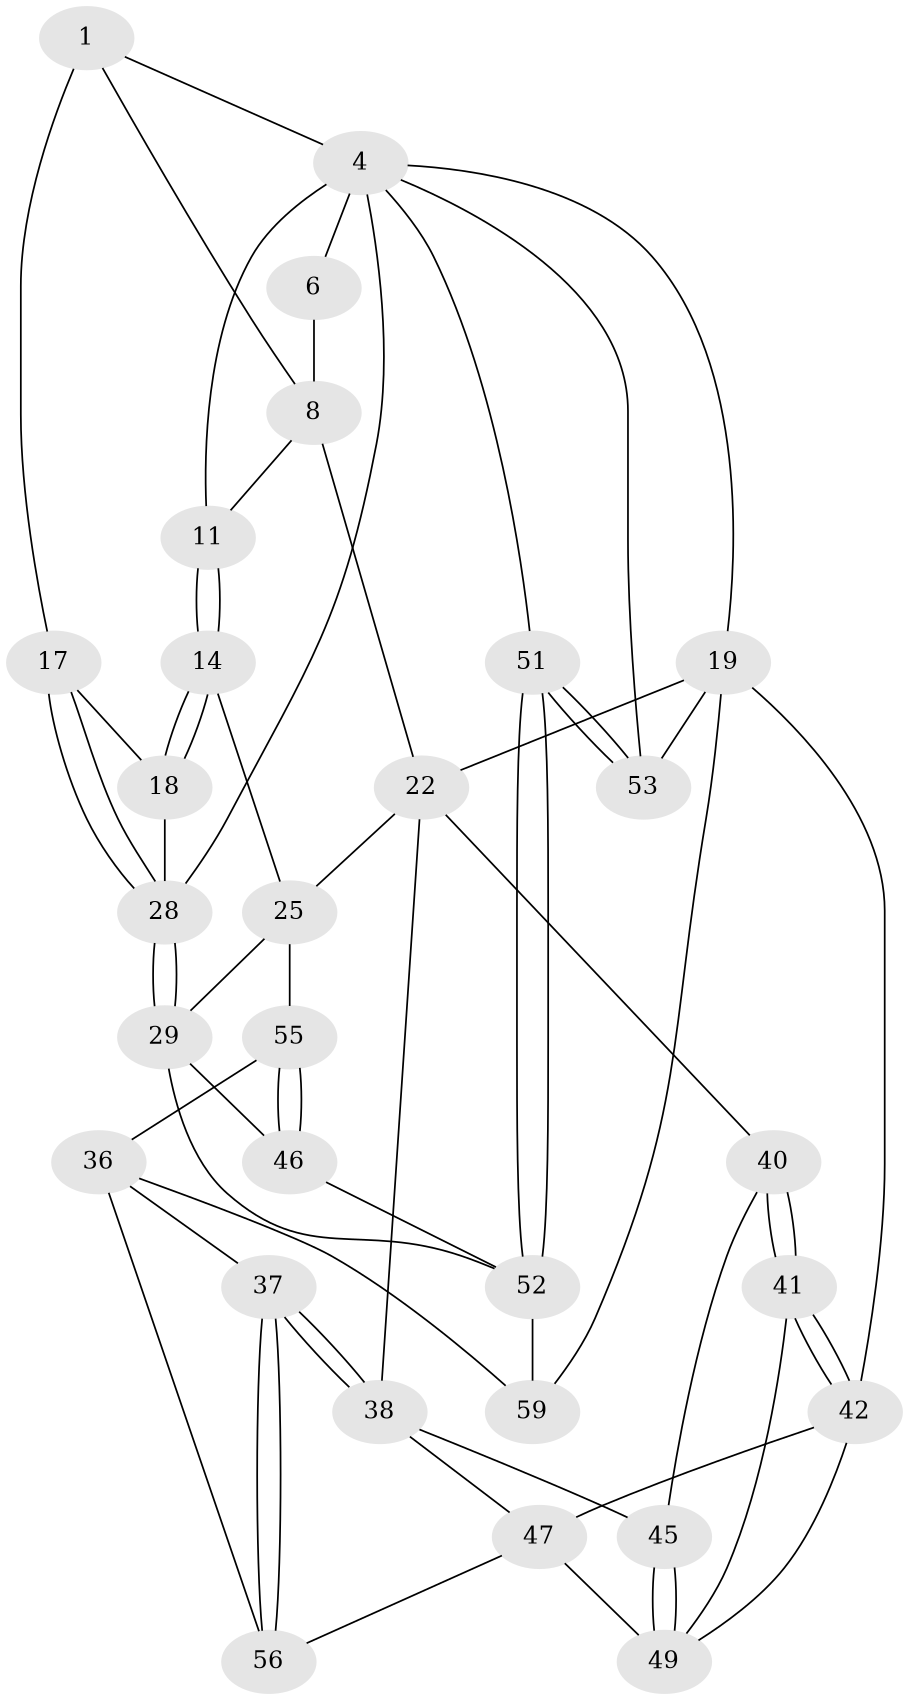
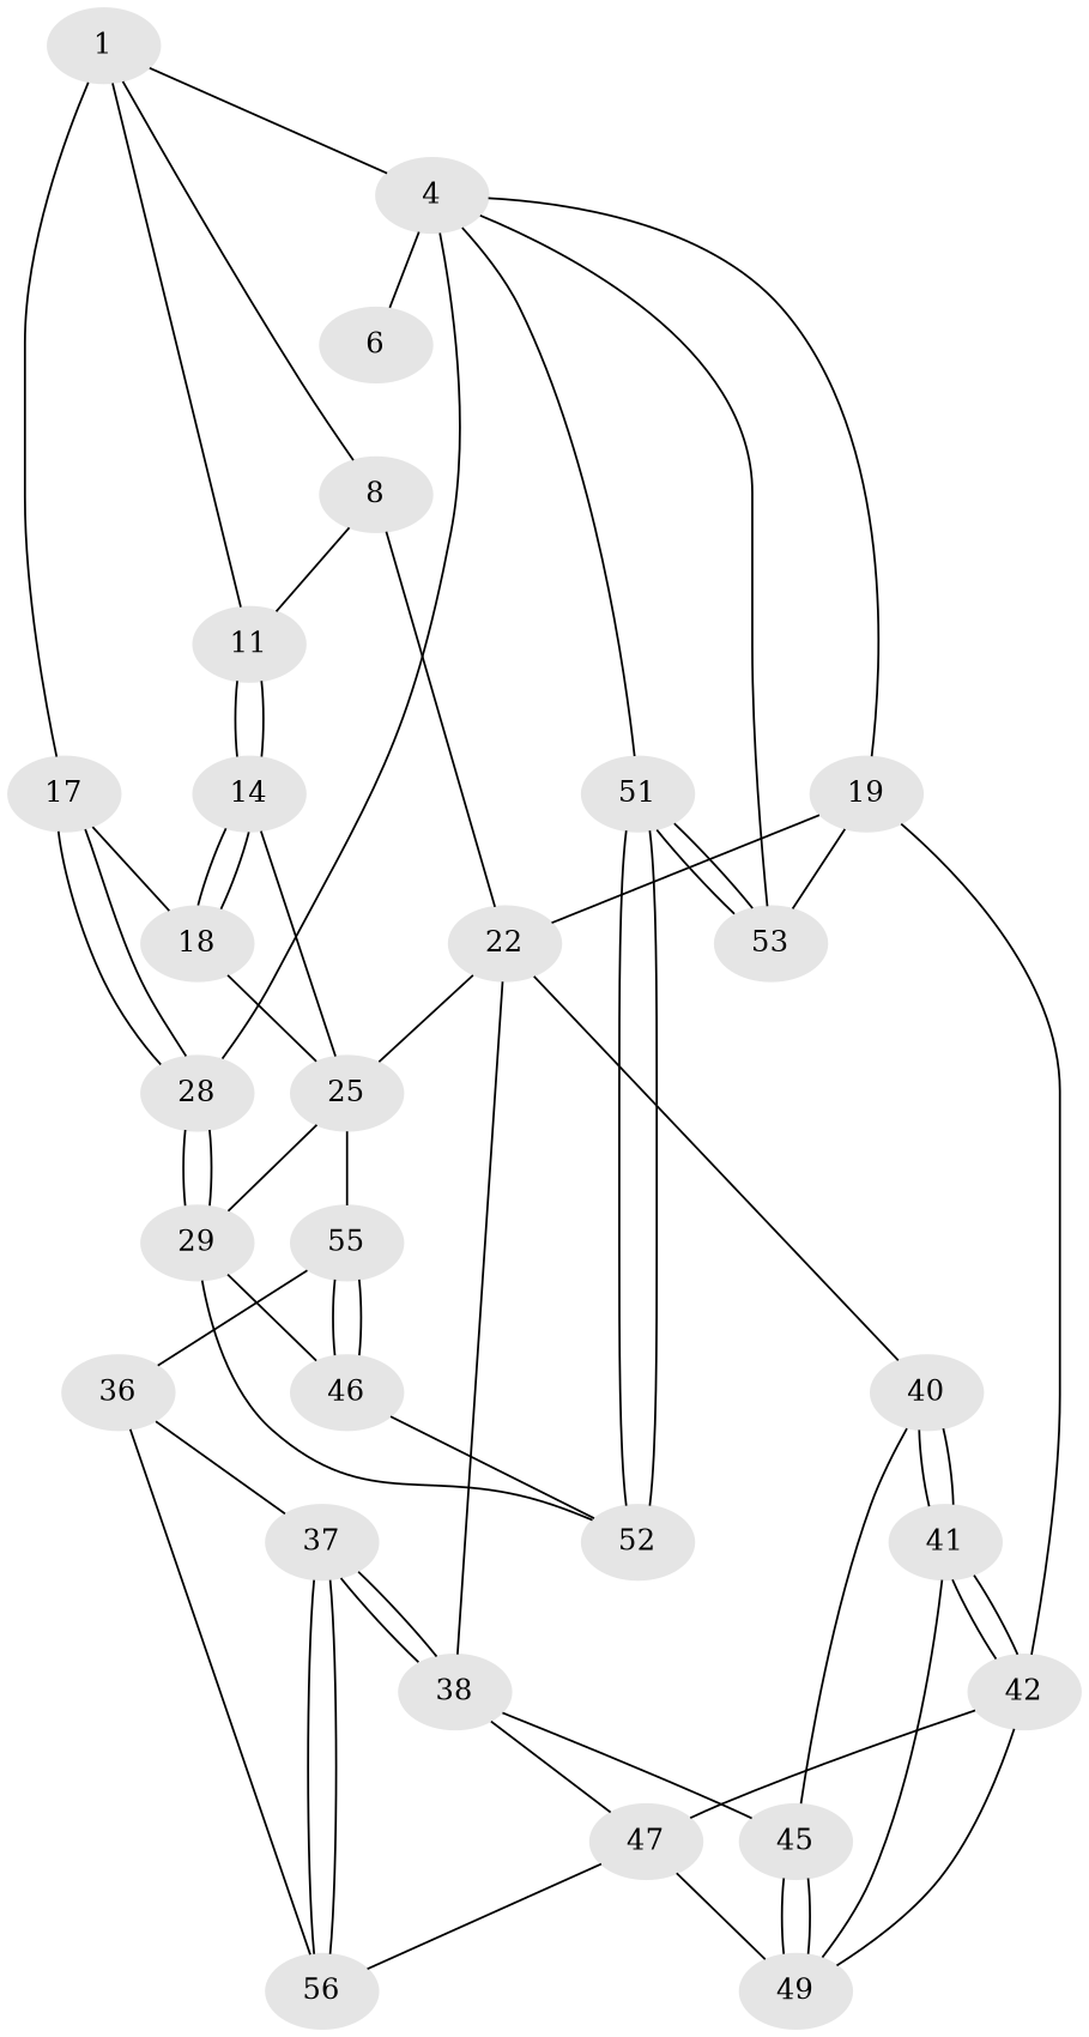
  graph {
    node [color=gray90 style=filled]
    1 [super="+2+7"]
    4 [super="+5+31"]
    8 [super="+13+9"]
    11 [super="+12"]
    17
    6 [super="+10"]
    19 [super="+44"]
    28 [super="+32"]
    51
    53
    22 [super="+23"]
    14 [super="+15"]
    18
    42 [super="+43"]
-   59
    29 [super="+34+30"]
    52 [super="+58"]
    25 [super="+27+26"]
    38 [super="+39"]
    40
    n21 [label=55]
    47 [super="+48+55"]
    49 [super="+50"]
    45
    41
    46
    36 [super="+57"]
    37
    56
    1 -- 4
    1 -- 8
-   4 -- 11 [weight=2]
+   1 -- 11 [weight=2]
    1 -- 17
    4 -- 6
    4 -- 19
    4 -- 28
    4 -- 51
    4 -- 53
    8 -- 11
    8 -- 22
    11 -- 14
    11 -- 14
    17 -- 28
    17 -- 28
    17 -- 18
-   6 -- 8
    19 -- 53 [weight=2]
    19 -- 22
    19 -- 42
-   19 -- 59
    28 -- 29 [weight=2]
    28 -- 29
    51 -- 53
    51 -- 53
    51 -- 52
    51 -- 52
    22 -- 25
    22 -- 38
    22 -- 40
    14 -- 18
    14 -- 18
    14 -- 25
-   18 -- 28
+   18 -- 25
    42 -- 47
    42 -- 49
    29 -- 52
    29 -- 46
-   52 -- 59
    25 -- 29
    25 -- n21
    38 -- 47
    38 -- 45
    40 -- 45
    40 -- 41
    40 -- 41
    n21 -- 46
    n21 -- 46
    n21 -- 36
    47 -- 49 [weight=2]
    47 -- 56
    45 -- 49
    45 -- 49
    41 -- 42
    41 -- 42
    41 -- 49
    46 -- 52
-   36 -- 59
    36 -- 37
    36 -- 56
    37 -- 38
    37 -- 38
    37 -- 56
    37 -- 56
  }
